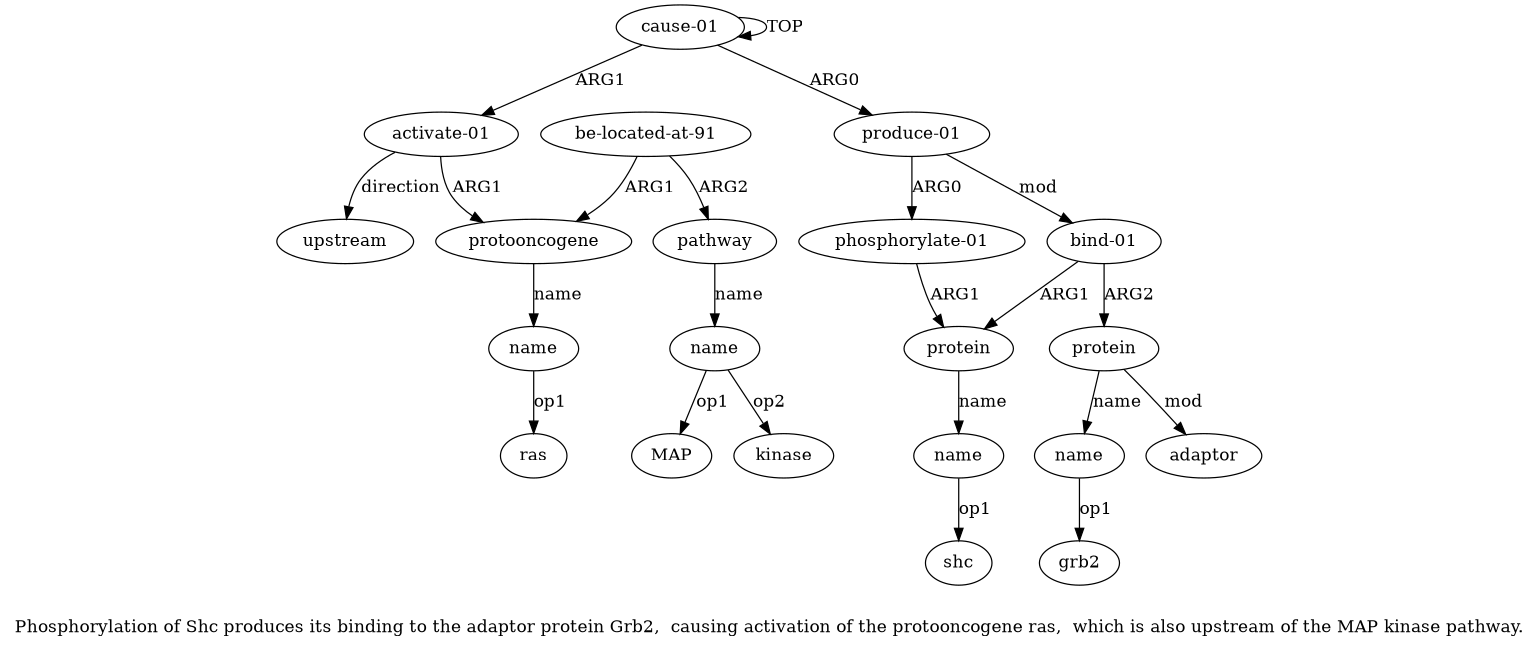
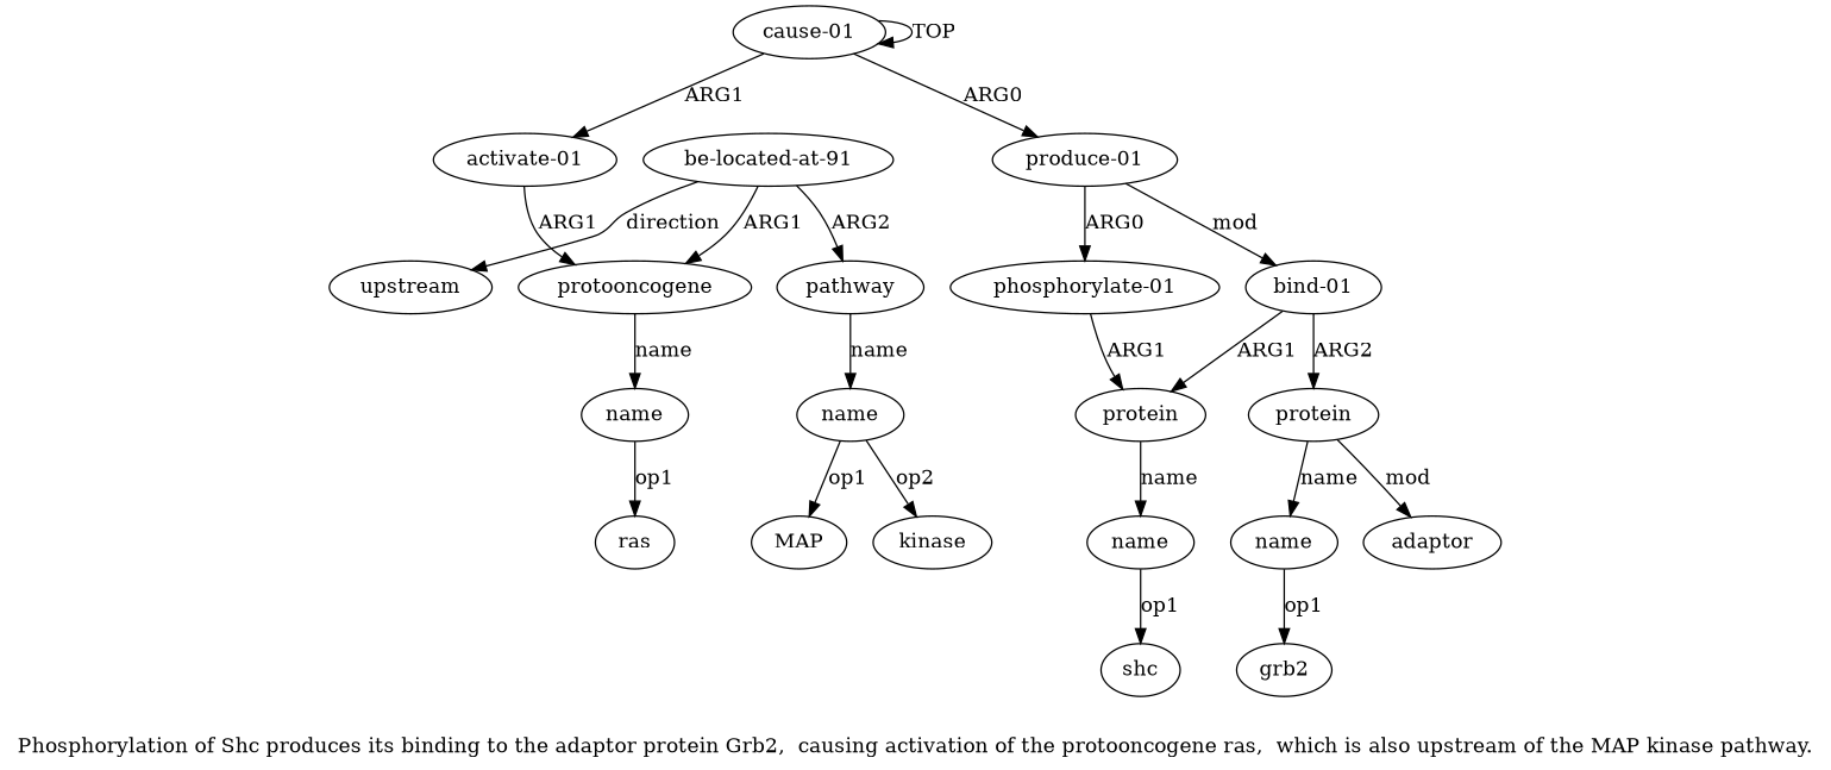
  digraph {
    label="Phosphorylation of Shc produces its binding to the adaptor protein Grb2,  causing activation of the protooncogene ras,  which is also upstream of the MAP kinase pathway."
    node [color=black gold_ind=-1 gold_label=name test_ind=-1 test_label=name]
    edge [color=black gold_label=ARG1 test_label=ARG1]
    n1 [gold_label=ras label=ras test_label=ras]
    n2 [gold_label=MAP label=MAP test_label=MAP]
    n3 [gold_ind=15 gold_label=upstream label=upstream test_ind=15 test_label=upstream]
    n4 [gold_ind=14 label=name test_ind=14]
    n5 [gold_label=kinase label=kinase test_label=kinase]
    n6 [gold_ind=11 label=name test_ind=11]
    n7 [gold_ind=10 gold_label=protooncogene label=protooncogene test_ind=10 test_label=protooncogene]
    n8 [gold_ind=13 gold_label=pathway label=pathway test_ind=13 test_label=pathway]
    n9 [gold_ind=12 gold_label="be-located-at-91" label="be-located-at-91" test_ind=12 test_label="be-located-at-91"]
    n10 [gold_ind=1 gold_label="produce-01" label="produce-01" test_ind=1 test_label="produce-01"]
    n11 [gold_ind=2 gold_label="phosphorylate-01" label="phosphorylate-01" test_ind=2 test_label="phosphorylate-01"]
    n12 [gold_ind=5 gold_label="bind-01" label="bind-01" test_ind=5 test_label="bind-01"]
    n13 [gold_ind=3 gold_label=protein label=protein test_ind=3 test_label=protein]
    n14 [gold_ind=6 gold_label=protein label=protein test_ind=6 test_label=protein]
    n15 [gold_ind=4 label=name test_ind=4]
    n16 [gold_ind=7 label=name test_ind=7]
    n17 [gold_ind=8 gold_label=adaptor label=adaptor test_ind=8 test_label=adaptor]
    n18 [gold_ind=0 gold_label="cause-01" label="cause-01" test_ind=0 test_label="cause-01"]
    n19 [gold_ind=9 gold_label="activate-01" label="activate-01" test_ind=9 test_label="activate-01"]
    n20 [gold_label=shc label=shc test_label=shc]
    n21 [gold_label=grb2 label=grb2 test_label=grb2]
    n4 -> n2 [gold_label=op1 label=op1 test_label=op1]
    n4 -> n5 [gold_label=op2 label=op2 test_label=op2]
    n6 -> n1 [gold_label=op1 label=op1 test_label=op1]
    n7 -> n6 [gold_label=name label=name test_label=name]
    n8 -> n4 [gold_label=name label=name test_label=name]
-   n19 -> n3 [gold_label=direction label=direction test_label=direction]
+   n9 -> n3 [gold_label=direction label=direction test_label=direction]
    n9 -> n7 [label=ARG1]
    n9 -> n8 [gold_label=ARG2 label=ARG2 test_label=ARG2]
    n10 -> n11 [gold_label=ARG0 label=ARG0 test_label=ARG0]
    n10 -> n12 [label=mod]
    n11 -> n13 [label=ARG1]
    n12 -> n13 [label=ARG1]
    n12 -> n14 [gold_label=ARG2 label=ARG2 test_label=ARG2]
    n13 -> n15 [gold_label=name label=name test_label=name]
    n14 -> n16 [gold_label=name label=name test_label=name]
    n14 -> n17 [gold_label=mod label=mod test_label=mod]
    n15 -> n20 [gold_label=op1 label=op1 test_label=op1]
    n16 -> n21 [gold_label=op1 label=op1 test_label=op1]
    n18 -> n10 [gold_label=ARG0 label=ARG0 test_label=ARG0]
    n18 -> n18 [gold_label=TOP label=TOP test_label=TOP]
    n18 -> n19 [label=ARG1]
    n19 -> n7 [label=ARG1]
  }
